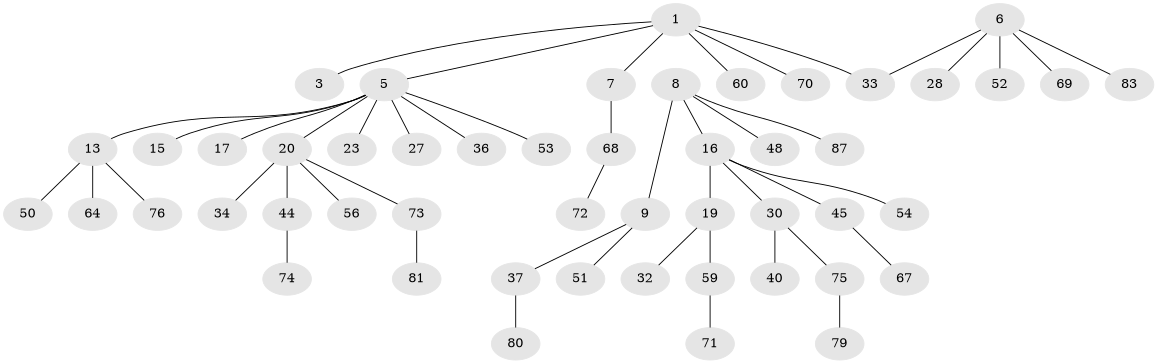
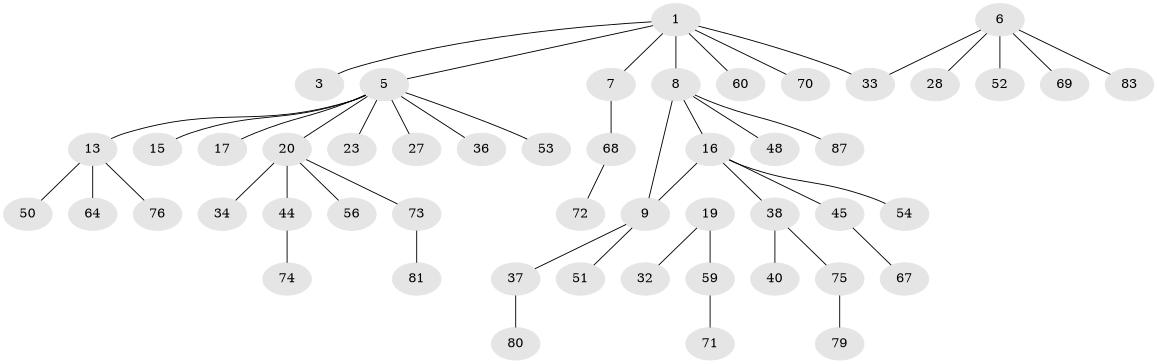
  graph {
    node [color=gray90 style=filled]
    1 [super="+2+4"]
    3
    5 [super="+10+14"]
    7 [super="+29+49"]
    8 [super="+11"]
    60 [super="+88"]
    70 [super="+92"]
    33 [super="+77+61"]
    13 [super="+43+26"]
    15
    17 [super="+46"]
    20 [super="+22+90+98"]
    23
    27
    36
    53
    6 [super="+31+97+12"]
    28
    52
    69 [super="+101+86"]
    83 [super="+100"]
    68 [super="+85"]
    9 [super="+82+24"]
    16 [super="+18"]
    48
    87
    n27 [label=50]
    64 [super="+84"]
    76
    34 [super="+50"]
    n31 [label=44 super="+94+99"]
    56
    73
    72
    37
    51 [super="+96+65"]
    19 [super="+25+63"]
-   30 [super="+42"]
+   30 [super="+42" label=38]
    45
    54
    80
    32
    59
    40
    75
    67
    71
    74
    81
    79
    1 -- 3
    1 -- 5
    1 -- 7
+   1 -- 8
    1 -- 60
    1 -- 70
    1 -- 33
    5 -- 13
    5 -- 15
    5 -- 17
    5 -- 20
    5 -- 23
    5 -- 27
    5 -- 36
    5 -- 53
    7 -- 68
    8 -- 9
    8 -- 16
    8 -- 48
    8 -- 87
    13 -- n27
    13 -- 64
    13 -- 76
    20 -- 34
    20 -- n31
    20 -- 56
    20 -- 73
    6 -- 33
    6 -- 28
    6 -- 52
    6 -- 69
    6 -- 83
    68 -- 72
    9 -- 37
    9 -- 51
-   16 -- 19
+   16 -- 9
    16 -- 30
    16 -- 45
    16 -- 54
    n31 -- 74
    73 -- 81
    37 -- 80
    19 -- 32
    19 -- 59
    30 -- 40
    30 -- 75
    45 -- 67
    59 -- 71
    75 -- 79
  }
